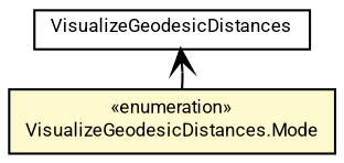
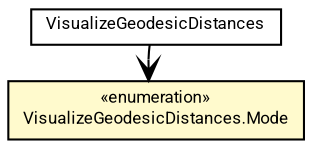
  digraph {
    nodesep=0.15
    rankdir=TB
    ranksep=0.25
    node [fontcolor=black fontname=Roboto fontsize=8 margin=0 shape=plaintext]
    n1 [height=0 label=<<table title="de.lmu.ifi.dbs.elki.application.experiments.VisualizeGeodesicDistances" border="0" cellborder="1" cellspacing="0" cellpadding="2" href="VisualizeGeodesicDistances.html" target="_parent"> 		<tr><td><table border="0" cellspacing="0" cellpadding="1"> 		<tr><td align="center" balign="center"> <font face="Roboto">VisualizeGeodesicDistances</font> </td></tr> 		</table></td></tr> 		</table>> width=0]
    n2 [height=0 label=<<table title="de.lmu.ifi.dbs.elki.application.experiments.VisualizeGeodesicDistances.Mode" border="0" cellborder="1" cellspacing="0" cellpadding="2" bgcolor="lemonChiffon" href="VisualizeGeodesicDistances.Mode.html" target="_parent"> 		<tr><td><table border="0" cellspacing="0" cellpadding="1"> 		<tr><td align="center" balign="center"> &#171;enumeration&#187; </td></tr> 		<tr><td align="center" balign="center"> <font face="Roboto">VisualizeGeodesicDistances.Mode</font> </td></tr> 		</table></td></tr> 		</table>> width=0]
-   n2 -> n1 [arrowhead=open color=black fontname=Roboto fontsize=7 labelfontname=Roboto labelfontsize=7 weight=1]
+   n1 -> n2 [arrowhead=open color=black fontname=Roboto fontsize=7 labelfontname=Roboto labelfontsize=7 weight=1]
  }
